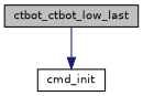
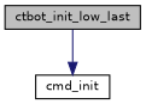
  digraph {
    rankdir=TB
    node [color=black fontname=Helvetica fontsize=10 shape=record style=filled]
-   n1 [fillcolor=grey75 fontcolor=black height=0.2 label=ctbot_ctbot_low_last width=0.4]
+   n1 [fillcolor=grey75 fontcolor=black height=0.2 label=ctbot_init_low_last width=0.4]
    n2 [fillcolor=white height=0.2 label=cmd_init width=0.4]
    n1 -> n2 [color=midnightblue fontname=Helvetica fontsize=10 labelfontname=Helvetica labelfontsize=10 style=solid]
  }
